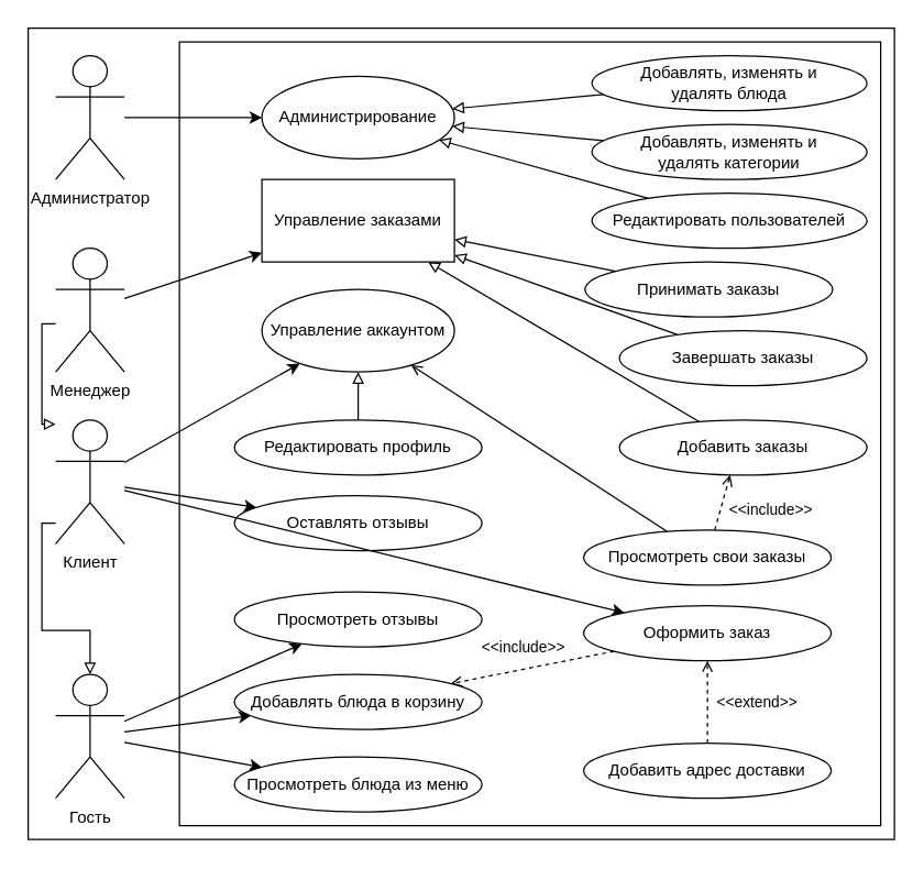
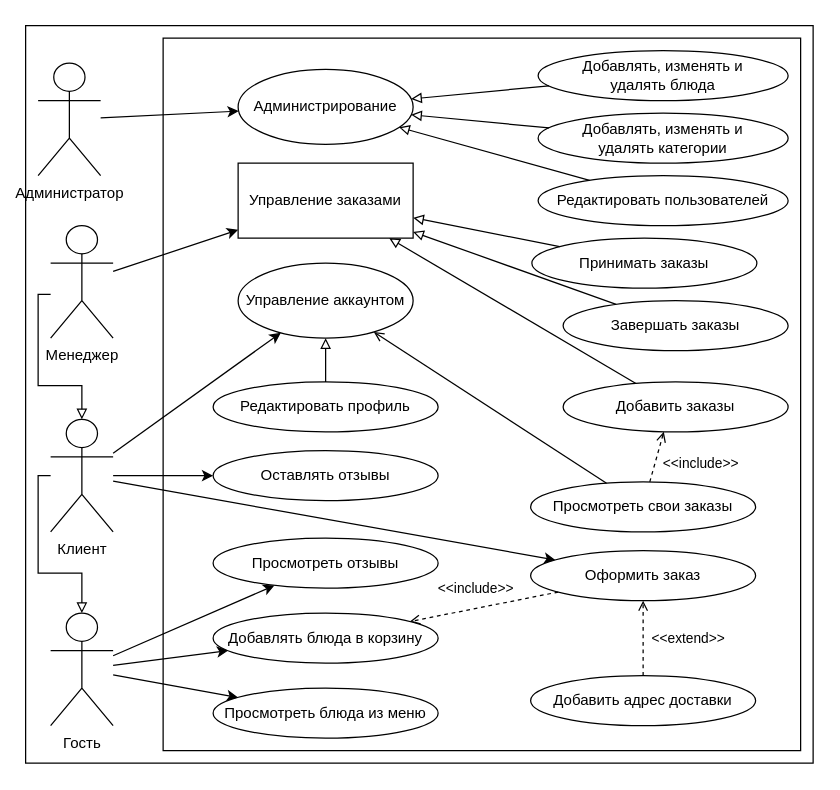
  <mxCell id="0" />
  <mxCell id="1" parent="0" />
  <mxCell id="2" value="" style="rounded=0;whiteSpace=wrap;html=1;fillColor=none;" vertex="1" parent="1"><mxGeometry x="130" y="30" width="510" height="570" as="geometry" /></mxCell>
  <mxCell id="3" value="" style="rounded=0;whiteSpace=wrap;html=1;fillColor=none;" vertex="1" parent="1"><mxGeometry x="20" y="20" width="630" height="590" as="geometry" /></mxCell>
  <mxCell id="4" style="rounded=0;orthogonalLoop=1;jettySize=auto;html=1;" edge="1" parent="1" source="5" target="35"><mxGeometry relative="1" as="geometry" /></mxCell>
- <mxCell id="5" value="Администратор" style="shape=umlActor;verticalLabelPosition=bottom;verticalAlign=top;html=1;outlineConnect=0;" parent="1" vertex="1"><mxGeometry x="40" y="40" width="50" height="90" as="geometry" /></mxCell>
+ <mxCell id="5" value="Администратор" style="shape=umlActor;verticalLabelPosition=bottom;verticalAlign=top;html=1;outlineConnect=0;" parent="1" vertex="1"><mxGeometry x="30" y="50" width="50" height="90" as="geometry" /></mxCell>
  <mxCell id="6" style="rounded=0;orthogonalLoop=1;jettySize=auto;html=1;" edge="1" parent="1" source="8" target="38"><mxGeometry relative="1" as="geometry" /></mxCell>
  <mxCell id="7" style="rounded=0;orthogonalLoop=1;jettySize=auto;html=1;endArrow=block;endFill=0;edgeStyle=orthogonalEdgeStyle;" edge="1" parent="1" source="8" target="12"><mxGeometry relative="1" as="geometry"><Array as="points"><mxPoint x="30" y="235" /><mxPoint x="30" y="308" /><mxPoint x="65" y="308" /></Array></mxGeometry></mxCell>
  <mxCell id="8" value="Менеджер" style="shape=umlActor;verticalLabelPosition=bottom;verticalAlign=top;html=1;outlineConnect=0;" parent="1" vertex="1"><mxGeometry x="40" y="180" width="50" height="90" as="geometry" /></mxCell>
  <mxCell id="9" style="rounded=0;orthogonalLoop=1;jettySize=auto;html=1;" edge="1" parent="1" source="12" target="41"><mxGeometry relative="1" as="geometry" /></mxCell>
  <mxCell id="10" style="rounded=0;orthogonalLoop=1;jettySize=auto;html=1;" edge="1" parent="1" source="12" target="17"><mxGeometry relative="1" as="geometry" /></mxCell>
  <mxCell id="11" style="rounded=0;orthogonalLoop=1;jettySize=auto;html=1;" edge="1" parent="1" source="12" target="40"><mxGeometry relative="1" as="geometry" /></mxCell>
- <mxCell id="12" value="Клиент" style="shape=umlActor;verticalLabelPosition=bottom;verticalAlign=top;html=1;outlineConnect=0;" parent="1" vertex="1"><mxGeometry x="40" y="305" width="50" height="90" as="geometry" /></mxCell>
+ <mxCell id="12" value="Клиент" style="shape=umlActor;verticalLabelPosition=bottom;verticalAlign=top;html=1;outlineConnect=0;" parent="1" vertex="1"><mxGeometry x="40" y="335" width="50" height="90" as="geometry" /></mxCell>
  <mxCell id="13" style="rounded=0;orthogonalLoop=1;jettySize=auto;html=1;" edge="1" parent="1" source="16" target="24"><mxGeometry relative="1" as="geometry" /></mxCell>
  <mxCell id="14" style="rounded=0;orthogonalLoop=1;jettySize=auto;html=1;" edge="1" parent="1" source="16" target="18"><mxGeometry relative="1" as="geometry" /></mxCell>
  <mxCell id="15" style="rounded=0;orthogonalLoop=1;jettySize=auto;html=1;" edge="1" parent="1" source="16" target="43"><mxGeometry relative="1" as="geometry" /></mxCell>
  <mxCell id="16" value="Гость" style="shape=umlActor;verticalLabelPosition=bottom;verticalAlign=top;html=1;outlineConnect=0;" parent="1" vertex="1"><mxGeometry x="40" y="490" width="50" height="90" as="geometry" /></mxCell>
  <mxCell id="17" value="Оставлять отзывы" style="ellipse;whiteSpace=wrap;html=1;fillColor=none;" parent="1" vertex="1"><mxGeometry x="170" y="360" width="180" height="40" as="geometry" /></mxCell>
  <mxCell id="18" value="Добавлять блюда в корзину" style="ellipse;whiteSpace=wrap;html=1;fillColor=none;" parent="1" vertex="1"><mxGeometry x="170" y="490" width="180" height="40" as="geometry" /></mxCell>
  <mxCell id="19" style="rounded=0;orthogonalLoop=1;jettySize=auto;html=1;endArrow=block;endFill=0;" edge="1" parent="1" source="20" target="41"><mxGeometry relative="1" as="geometry" /></mxCell>
  <mxCell id="20" value="Редактировать профиль" style="ellipse;whiteSpace=wrap;html=1;fillColor=none;" parent="1" vertex="1"><mxGeometry x="170" y="305" width="180" height="40" as="geometry" /></mxCell>
  <mxCell id="21" style="rounded=0;orthogonalLoop=1;jettySize=auto;html=1;endArrow=open;endFill=0;" edge="1" parent="1" source="23" target="41"><mxGeometry relative="1" as="geometry" /></mxCell>
  <mxCell id="22" value="&amp;lt;&amp;lt;include&amp;gt;&amp;gt;" style="rounded=0;orthogonalLoop=1;jettySize=auto;html=1;dashed=1;endArrow=open;endFill=0;" edge="1" parent="1" source="23"><mxGeometry x="0.223" y="-35" relative="1" as="geometry"><mxPoint x="517.445" y="385.051" as="sourcePoint" /><mxPoint x="530.555" y="344.949" as="targetPoint" /><mxPoint as="offset" /></mxGeometry></mxCell>
  <mxCell id="23" value="Просмотреть свои заказы" style="ellipse;whiteSpace=wrap;html=1;fillColor=none;" parent="1" vertex="1"><mxGeometry x="424" y="385" width="180" height="40" as="geometry" /></mxCell>
  <mxCell id="24" value="Просмотреть&amp;nbsp;блюда из меню" style="ellipse;whiteSpace=wrap;html=1;fillColor=none;" parent="1" vertex="1"><mxGeometry x="170" y="550" width="180" height="40" as="geometry" /></mxCell>
  <mxCell id="25" style="rounded=0;orthogonalLoop=1;jettySize=auto;html=1;endArrow=block;endFill=0;" edge="1" parent="1" source="26" target="35"><mxGeometry relative="1" as="geometry" /></mxCell>
  <mxCell id="26" value="Редактировать пользователей" style="ellipse;whiteSpace=wrap;html=1;fillColor=none;" parent="1" vertex="1"><mxGeometry x="430" y="140" width="200" height="40" as="geometry" /></mxCell>
  <mxCell id="27" style="rounded=0;orthogonalLoop=1;jettySize=auto;html=1;endArrow=block;endFill=0;" edge="1" parent="1" source="28" target="35"><mxGeometry relative="1" as="geometry" /></mxCell>
  <mxCell id="28" value="Добавлять, изменять и удалять&amp;nbsp;категории" style="ellipse;whiteSpace=wrap;html=1;fillColor=none;" parent="1" vertex="1"><mxGeometry x="430" y="90" width="200" height="40" as="geometry" /></mxCell>
  <mxCell id="29" style="rounded=0;orthogonalLoop=1;jettySize=auto;html=1;endArrow=block;endFill=0;" edge="1" parent="1" source="30" target="35"><mxGeometry relative="1" as="geometry" /></mxCell>
  <mxCell id="30" value="Добавлять, изменять и удалять&amp;nbsp;блюда" style="ellipse;whiteSpace=wrap;html=1;fillColor=none;" parent="1" vertex="1"><mxGeometry x="430" y="40" width="200" height="40" as="geometry" /></mxCell>
  <mxCell id="31" style="rounded=0;orthogonalLoop=1;jettySize=auto;html=1;endArrow=block;endFill=0;" edge="1" parent="1" source="32" target="38"><mxGeometry relative="1" as="geometry" /></mxCell>
  <mxCell id="32" value="Принимать заказы" style="ellipse;whiteSpace=wrap;html=1;fillColor=none;" vertex="1" parent="1"><mxGeometry x="425" y="190" width="180" height="40" as="geometry" /></mxCell>
  <mxCell id="33" style="rounded=0;orthogonalLoop=1;jettySize=auto;html=1;endArrow=block;endFill=0;" edge="1" parent="1" source="34" target="38"><mxGeometry relative="1" as="geometry" /></mxCell>
  <mxCell id="34" value="Завершать заказы" style="ellipse;whiteSpace=wrap;html=1;fillColor=none;" vertex="1" parent="1"><mxGeometry x="450" y="240" width="180" height="40" as="geometry" /></mxCell>
  <mxCell id="35" value="Администрирование" style="ellipse;whiteSpace=wrap;html=1;fillColor=none;" vertex="1" parent="1"><mxGeometry x="190" y="55" width="140" height="60" as="geometry" /></mxCell>
  <mxCell id="36" style="rounded=0;orthogonalLoop=1;jettySize=auto;html=1;endArrow=block;endFill=0;" edge="1" parent="1" source="37" target="38"><mxGeometry relative="1" as="geometry" /></mxCell>
  <mxCell id="37" value="Добавить заказы" style="ellipse;whiteSpace=wrap;html=1;fillColor=none;" vertex="1" parent="1"><mxGeometry x="450" y="305" width="180" height="40" as="geometry" /></mxCell>
  <mxCell id="38" value="Управление заказами" style="whiteSpace=wrap;html=1;fillColor=none;rounded=0;" vertex="1" parent="1"><mxGeometry x="190" y="130" width="140" height="60" as="geometry" /></mxCell>
  <mxCell id="39" value="&amp;lt;&amp;lt;include&amp;gt;&amp;gt;" style="rounded=0;orthogonalLoop=1;jettySize=auto;html=1;dashed=1;endArrow=open;endFill=0;" edge="1" parent="1" source="40" target="18"><mxGeometry x="0.063" y="-16" relative="1" as="geometry"><mxPoint as="offset" /></mxGeometry></mxCell>
  <mxCell id="40" value="Оформить заказ" style="ellipse;whiteSpace=wrap;html=1;fillColor=none;" vertex="1" parent="1"><mxGeometry x="424" y="440" width="180" height="40" as="geometry" /></mxCell>
  <mxCell id="41" value="Управление аккаунтом" style="ellipse;whiteSpace=wrap;html=1;fillColor=none;" parent="1" vertex="1"><mxGeometry x="190" y="210" width="140" height="60" as="geometry" /></mxCell>
  <mxCell id="42" style="rounded=0;orthogonalLoop=1;jettySize=auto;html=1;endArrow=block;endFill=0;edgeStyle=orthogonalEdgeStyle;" edge="1" parent="1" source="12" target="16"><mxGeometry relative="1" as="geometry"><mxPoint x="79" y="400" as="sourcePoint" /><mxPoint x="54" y="490" as="targetPoint" /><Array as="points"><mxPoint x="30" y="380" /><mxPoint x="30" y="458" /><mxPoint x="65" y="458" /></Array></mxGeometry></mxCell>
  <mxCell id="43" value="Просмотреть отзывы" style="ellipse;whiteSpace=wrap;html=1;fillColor=none;" vertex="1" parent="1"><mxGeometry x="170" y="430" width="180" height="40" as="geometry" /></mxCell>
  <mxCell id="44" value="&amp;lt;&amp;lt;extend&amp;gt;&amp;gt;" style="rounded=0;orthogonalLoop=1;jettySize=auto;html=1;dashed=1;endArrow=open;endFill=0;" edge="1" parent="1" source="45" target="40"><mxGeometry y="-36" relative="1" as="geometry"><mxPoint as="offset" /></mxGeometry></mxCell>
  <mxCell id="45" value="Добавить адрес доставки" style="ellipse;whiteSpace=wrap;html=1;fillColor=none;" vertex="1" parent="1"><mxGeometry x="424" y="540" width="180" height="40" as="geometry" /></mxCell>
